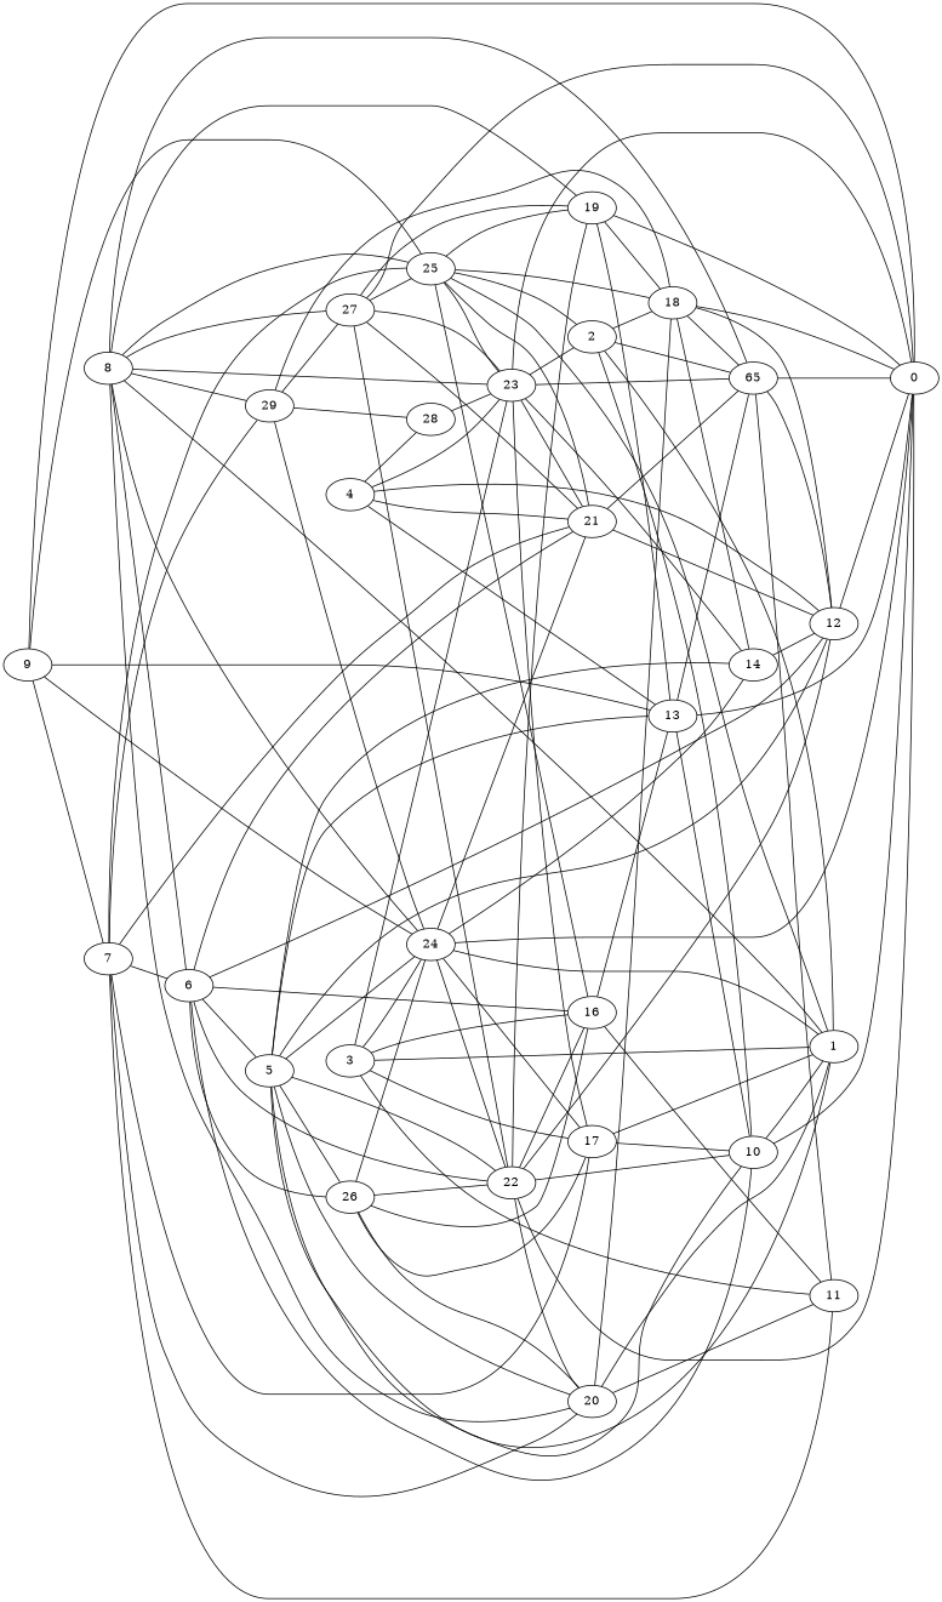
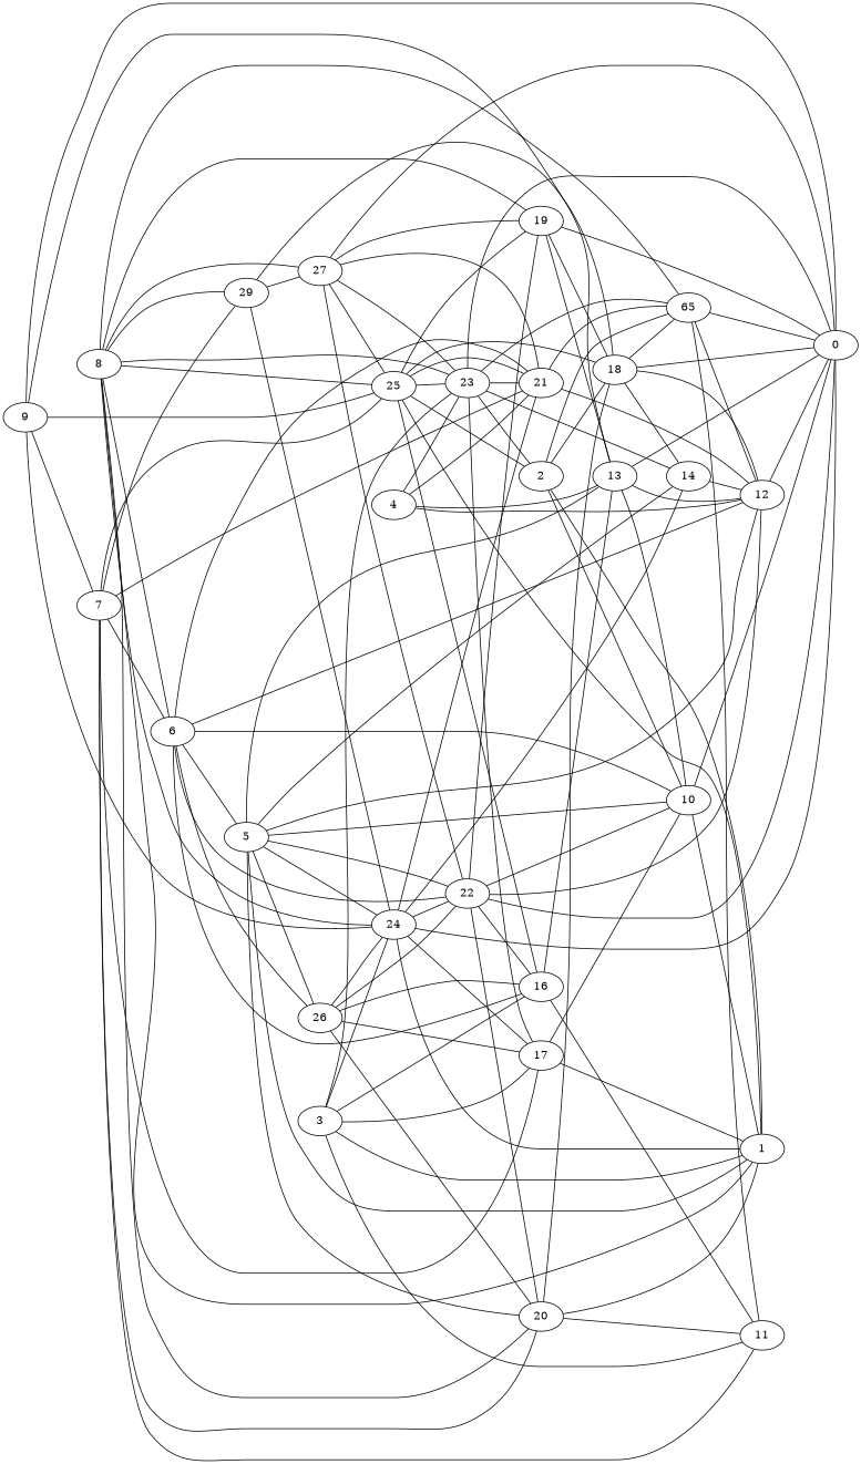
  digraph {
    rankdir=LR
    edge [color=black dir=none]
    22
    16
    19
    20
    0
    10
    12
    13
    11
    18
    9
    7
    24
    25
    17
    6
    21
    29
    1
-   28
    23
    14
    2
    n24 [label=65]
    5
    26
    27
    3
    4
    8
    subgraph sub_1 {
      22
      16
      19
      20
      0
      10
      12
      13
      11
      18
      9
      7
      24
      25
      17
      6
      21
      29
      1
-     28
      23
      14
      2
      n24
      5
      26
      27
      3
      4
      8
    }
    22 -> 16
    22 -> 19
    22 -> 20
    22 -> 0
    22 -> 10
    22 -> 12
    16 -> 13
    16 -> 11
    19 -> 0
    19 -> 13
    19 -> 18
    20 -> 11
    20 -> 18
    20 -> 1
    10 -> 0
    10 -> 1
    12 -> 0
    13 -> 0
    13 -> 10
-   13 -> n24
+   13 -> 12
    18 -> 0
    18 -> 12
    18 -> 14
    18 -> n24
    9 -> 0
    9 -> 13
    9 -> 7
    9 -> 24
    9 -> 25
    7 -> 20
    7 -> 11
    7 -> 25
    7 -> 17
    7 -> 6
    7 -> 21
    7 -> 29
    24 -> 22
    24 -> 0
    24 -> 17
    24 -> 21
    24 -> 1
    24 -> 14
    25 -> 16
    25 -> 19
    25 -> 18
    25 -> 21
    25 -> 1
    25 -> 23
    25 -> 2
    17 -> 10
    17 -> 1
    6 -> 22
    6 -> 16
    6 -> 10
    6 -> 12
    6 -> 21
    6 -> 5
    6 -> 26
    21 -> 12
    21 -> n24
    29 -> 18
    29 -> 24
-   29 -> 28
    29 -> 27
-   28 -> 23
    23 -> 0
    23 -> 17
    23 -> 21
    23 -> 14
    23 -> 2
    23 -> n24
    14 -> 12
    2 -> 10
    2 -> 18
    2 -> 1
    2 -> n24
    n24 -> 0
    n24 -> 12
    n24 -> 11
    5 -> 22
    5 -> 20
    5 -> 10
    5 -> 12
    5 -> 13
    5 -> 24
    5 -> 1
    5 -> 14
    5 -> 26
    26 -> 22
    26 -> 16
    26 -> 20
    26 -> 24
    26 -> 17
    27 -> 22
    27 -> 19
    27 -> 0
    27 -> 25
    27 -> 21
    27 -> 23
    3 -> 16
    3 -> 11
    3 -> 24
    3 -> 17
    3 -> 1
    3 -> 23
    4 -> 12
    4 -> 13
    4 -> 21
-   4 -> 28
    4 -> 23
    8 -> 19
    8 -> 20
    8 -> 24
    8 -> 25
    8 -> 6
    8 -> 29
    8 -> 1
    8 -> 23
    8 -> n24
    8 -> 27
  }
